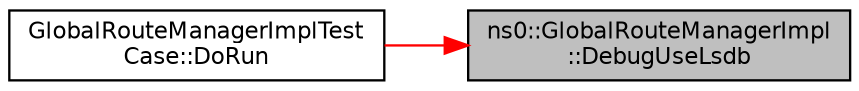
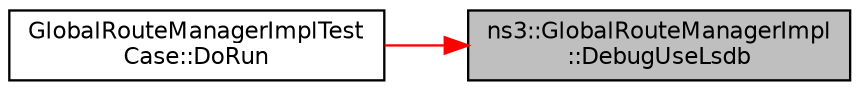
  digraph {
    rankdir=RL
    node [color=black fontname=Helvetica fontsize=10 shape=record style=filled]
-   n1 [fillcolor=grey75 fontcolor=black height=0.2 label="ns0::GlobalRouteManagerImpl\l::DebugUseLsdb" width=0.4]
+   n1 [fillcolor=grey75 fontcolor=black height=0.2 label="ns3::GlobalRouteManagerImpl\l::DebugUseLsdb" width=0.4]
    n2 [fillcolor=white height=0.2 label="GlobalRouteManagerImplTest\lCase::DoRun" width=0.4]
    n1 -> n2 [color=red dir=back fontname=Helvetica fontsize=10 labelfontname=Helvetica labelfontsize=10 style=solid]
  }
